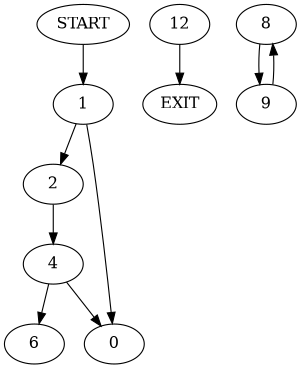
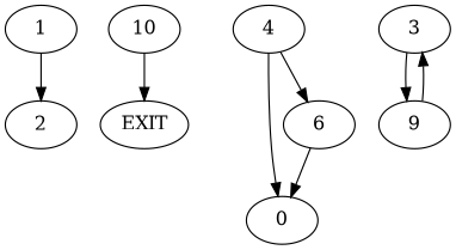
  digraph {
-   n1 [label=START]
    1
    2
    n4 [label=EXIT]
    4
    n6 [label=0]
    6
-   8
+   8 [label=3]
    9
-   10 [label=12]
-   n1 -> 1
+   10
    1 -> 2
-   2 -> 4
    4 -> n6
    4 -> 6
-   1 -> n6
+   6 -> n6
    8 -> 9
    9 -> 8
    10 -> n4
  }
